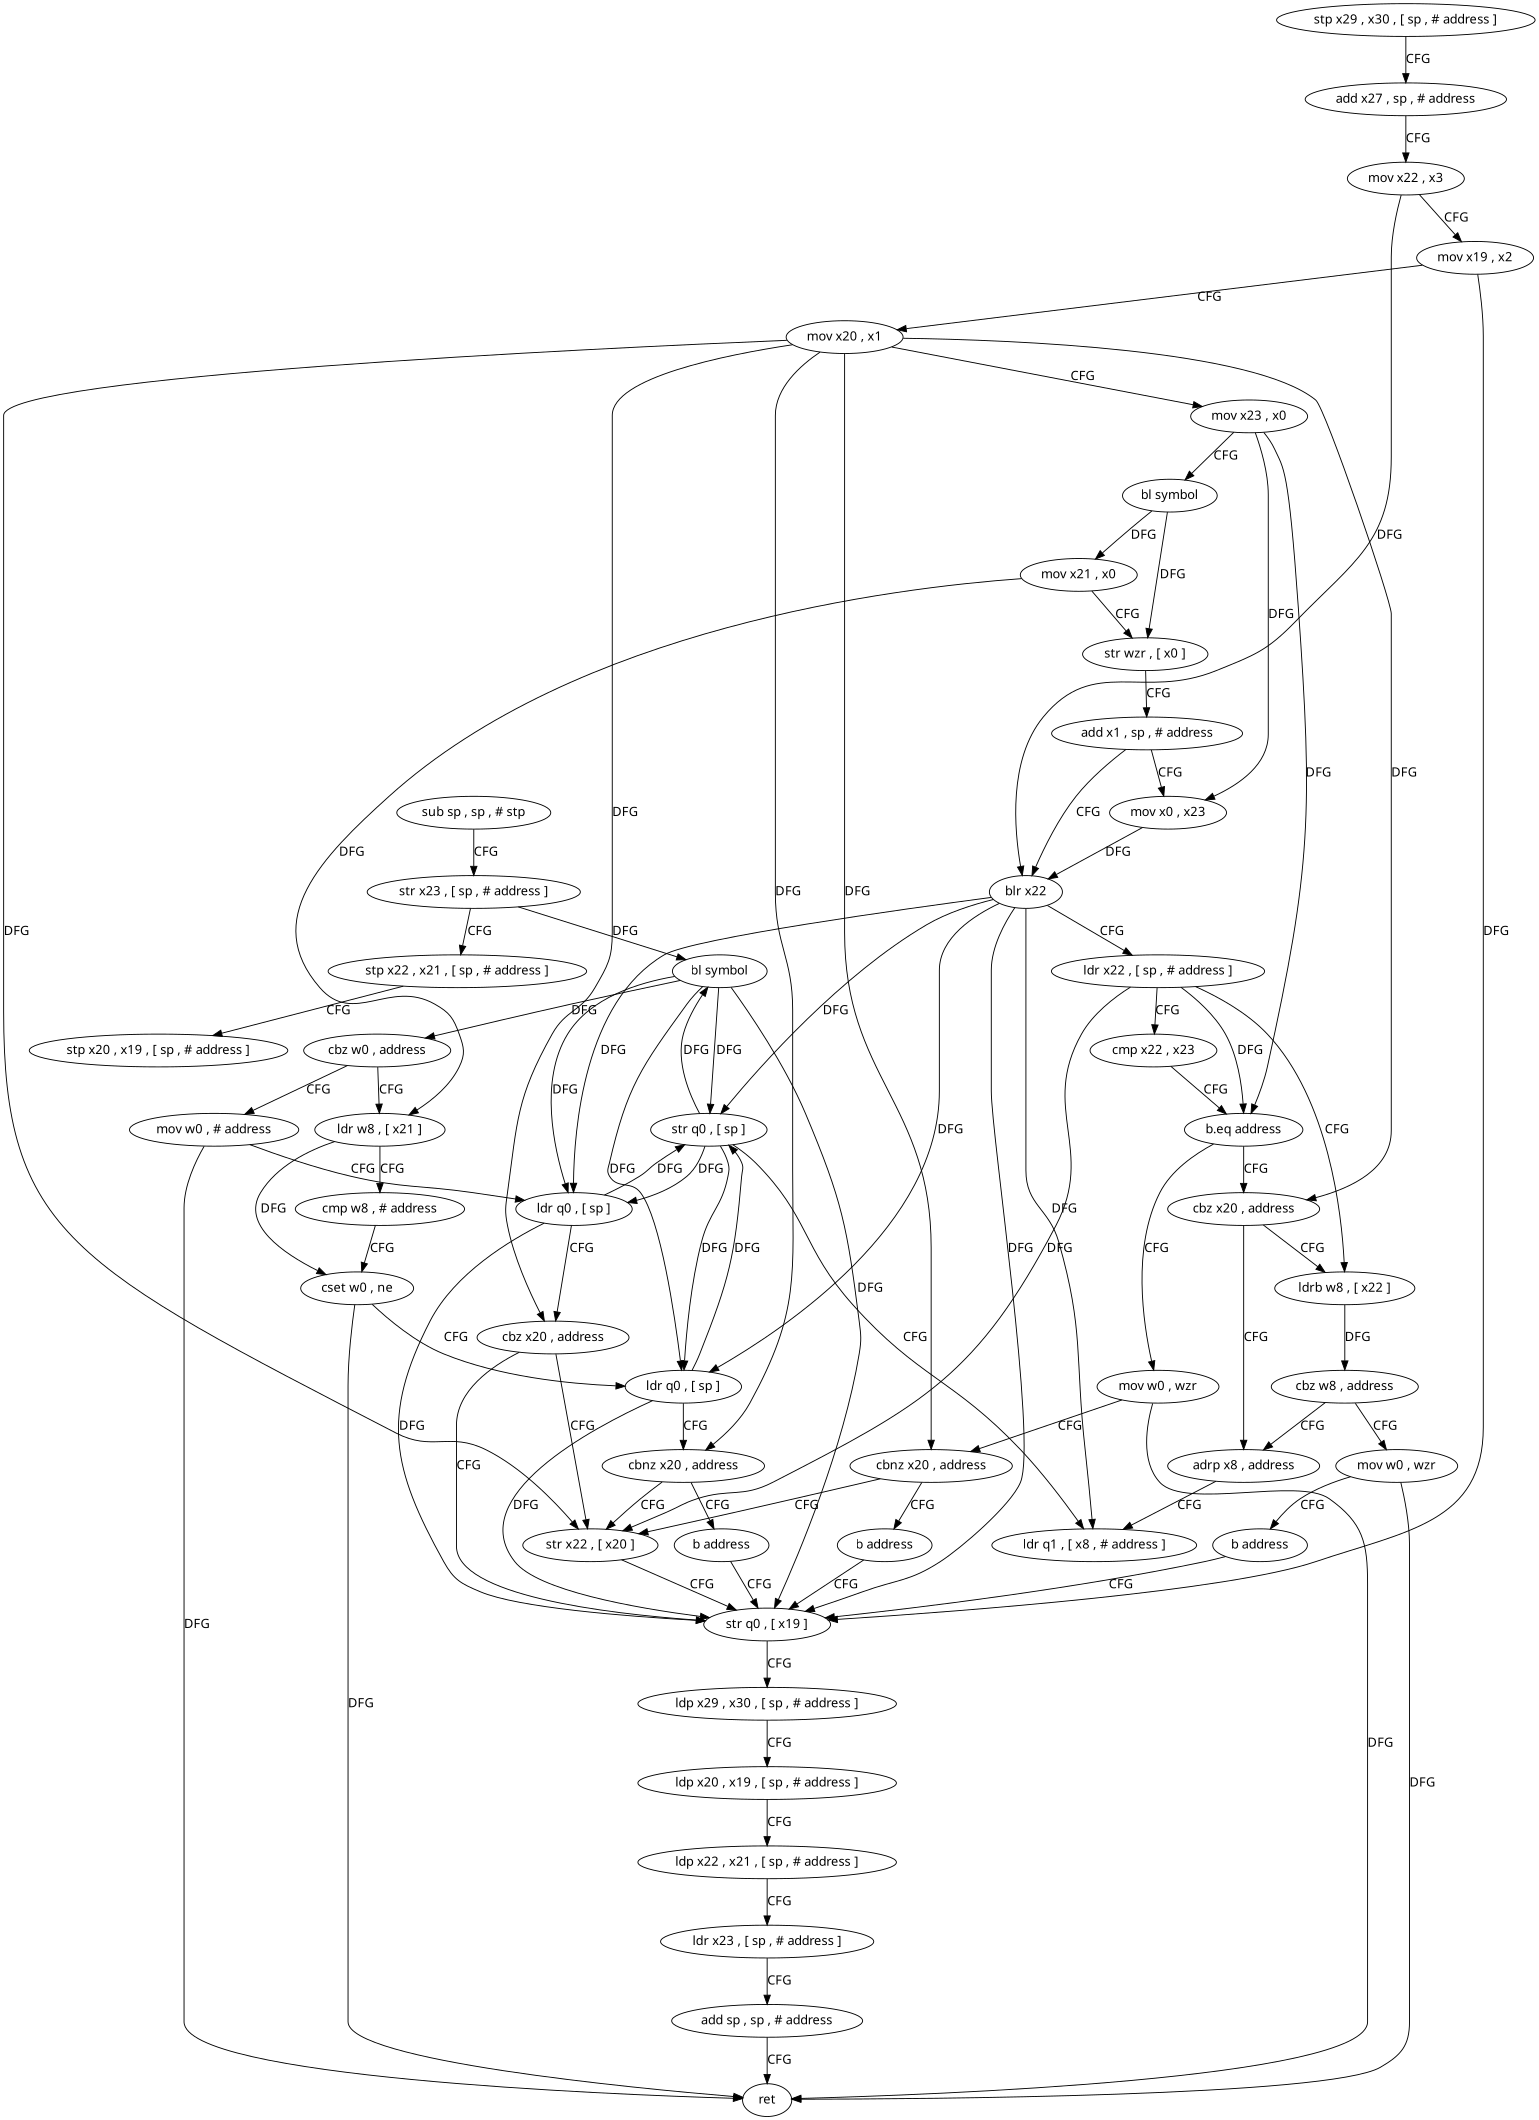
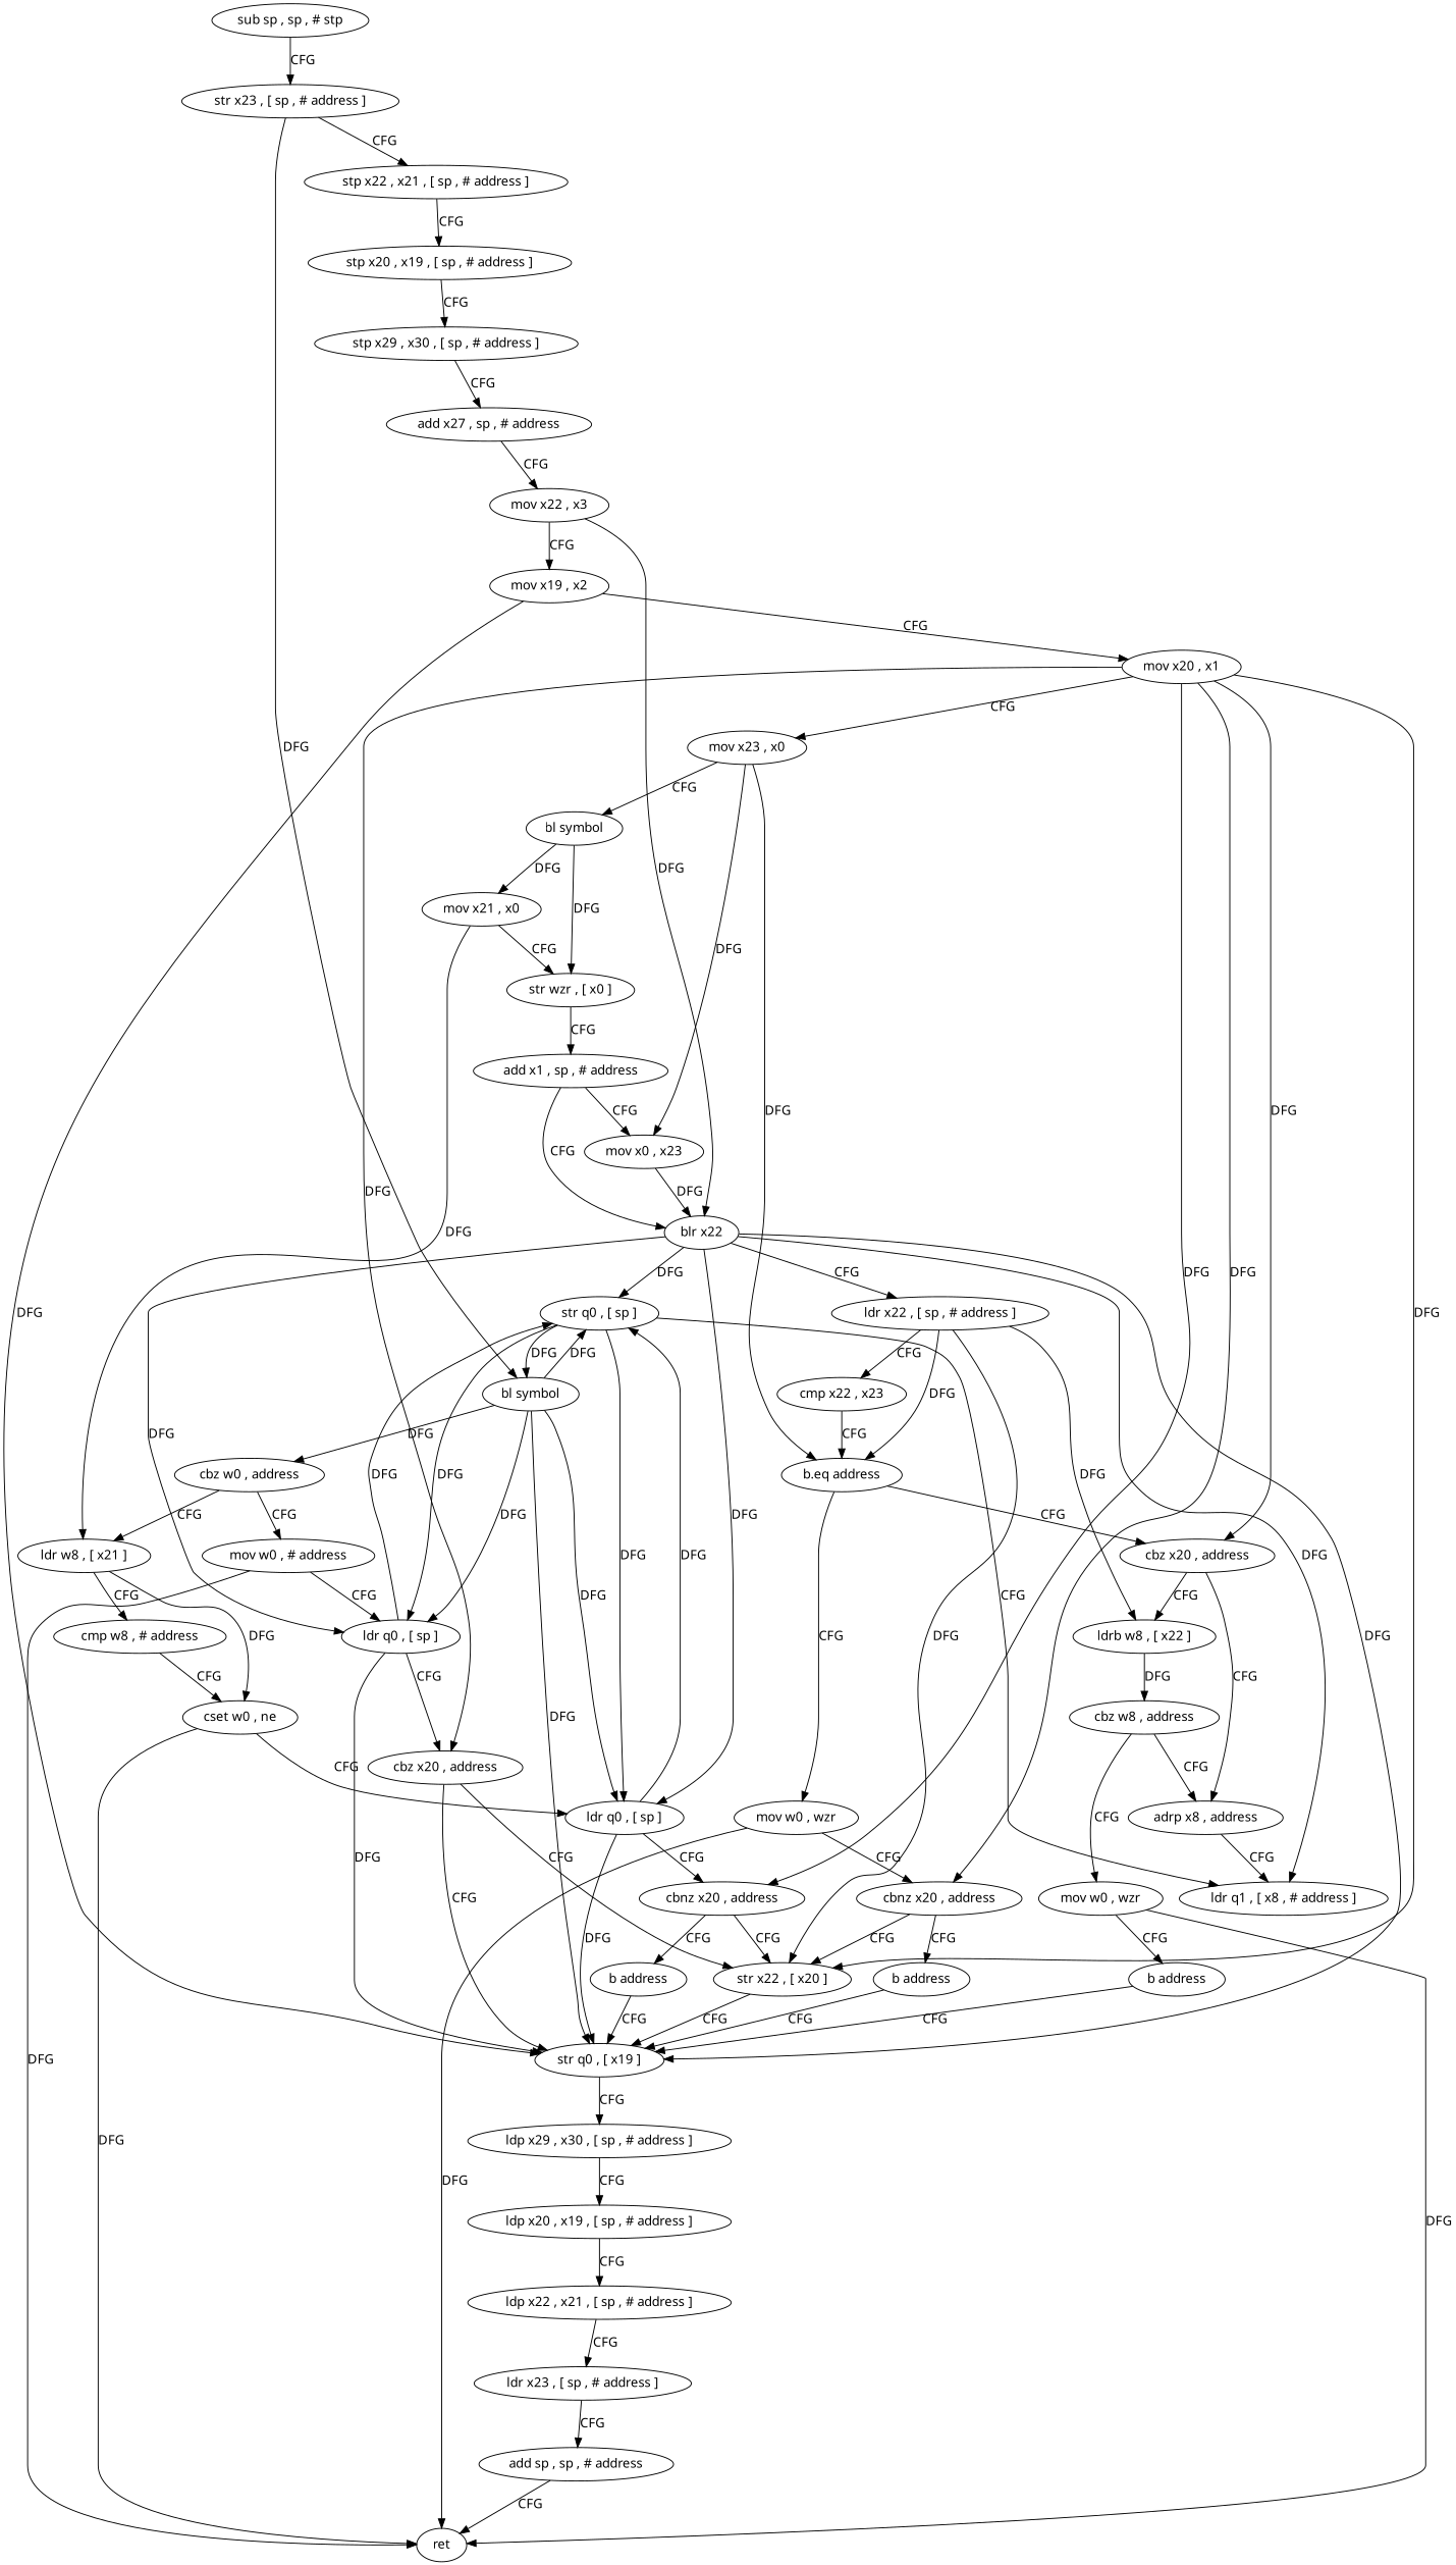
  digraph {
    fontname="Noto Sans"
    node [fontname="Noto Sans"]
    edge [fontname="Noto Sans"]
    n1 [label="sub sp , sp , # stp"]
    n2 [label="str x23 , [ sp , # address ]"]
    n3 [label="stp x22 , x21 , [ sp , # address ]"]
    n4 [label="bl symbol"]
    n5 [label="stp x20 , x19 , [ sp , # address ]"]
    n6 [label="str q0 , [ x19 ]"]
    n7 [label="str q0 , [ sp ]"]
    n8 [label="ldr q0 , [ sp ]"]
    n9 [label="ldr q0 , [ sp ]"]
    n10 [label="cbz w0 , address"]
    n11 [label="stp x29 , x30 , [ sp , # address ]"]
    n12 [label="add x27 , sp , # address"]
    n13 [label="mov x22 , x3"]
    n14 [label="mov x19 , x2"]
    n15 [label="blr x22"]
    n16 [label="mov x20 , x1"]
    n17 [label="ldr x22 , [ sp , # address ]"]
    n18 [label="ldr q1 , [ x8 , # address ]"]
    n19 [label="mov x23 , x0"]
    n20 [label="cbz x20 , address"]
    n21 [label="cbnz x20 , address"]
    n22 [label="str x22 , [ x20 ]"]
    n23 [label="cbz x20 , address"]
    n24 [label="cbnz x20 , address"]
    n25 [label="ldp x29 , x30 , [ sp , # address ]"]
    n26 [label="bl symbol"]
    n27 [label="mov x0 , x23"]
    n28 [label="b.eq address"]
    n29 [label="ldrb w8 , [ x22 ]"]
    n30 [label="adrp x8 , address"]
    n31 [label="b address"]
    n32 [label="b address"]
    n33 [label="mov x21 , x0"]
    n34 [label="str wzr , [ x0 ]"]
    n35 [label="mov w0 , wzr"]
    n36 [label="ldr w8 , [ x21 ]"]
    n37 [label="add x1 , sp , # address"]
    n38 [label="cmp w8 , # address"]
    n39 [label="cset w0 , ne"]
    n40 [label="cmp x22 , x23"]
    n41 [label="cbz w8 , address"]
    n42 [label=ret]
    n43 [label="mov w0 , wzr"]
    n44 [label="ldp x20 , x19 , [ sp , # address ]"]
    n45 [label="b address"]
    n46 [label="mov w0 , # address"]
    n47 [label="ldp x22 , x21 , [ sp , # address ]"]
    n48 [label="ldr x23 , [ sp , # address ]"]
    n49 [label="add sp , sp , # address"]
    n1 -> n2 [label=CFG]
    n2 -> n3 [label=CFG]
    n2 -> n4 [label=DFG]
    n3 -> n5 [label=CFG]
    n4 -> n6 [label=DFG]
    n4 -> n7 [label=DFG]
    n4 -> n8 [label=DFG]
    n4 -> n9 [label=DFG]
    n4 -> n10 [label=DFG]
+   n5 -> n11 [label=CFG]
    n6 -> n25 [label=CFG]
    n7 -> n4 [label=DFG]
    n7 -> n8 [label=DFG]
    n7 -> n9 [label=DFG]
    n7 -> n18 [label=CFG]
    n8 -> n6 [label=DFG]
    n8 -> n7 [label=DFG]
    n8 -> n23 [label=CFG]
    n9 -> n6 [label=DFG]
    n9 -> n7 [label=DFG]
    n9 -> n24 [label=CFG]
    n10 -> n36 [label=CFG]
    n10 -> n46 [label=CFG]
    n11 -> n12 [label=CFG]
    n12 -> n13 [label=CFG]
    n13 -> n14 [label=CFG]
    n13 -> n15 [label=DFG]
    n14 -> n6 [label=DFG]
    n14 -> n16 [label=CFG]
    n15 -> n6 [label=DFG]
    n15 -> n7 [label=DFG]
    n15 -> n8 [label=DFG]
    n15 -> n9 [label=DFG]
    n15 -> n17 [label=CFG]
    n15 -> n18 [label=DFG]
    n16 -> n19 [label=CFG]
    n16 -> n20 [label=DFG]
    n16 -> n21 [label=DFG]
    n16 -> n22 [label=DFG]
    n16 -> n23 [label=DFG]
    n16 -> n24 [label=DFG]
    n17 -> n22 [label=DFG]
    n17 -> n28 [label=DFG]
-   n17 -> n29 [label=CFG]
+   n17 -> n29 [label=DFG]
    n17 -> n40 [label=CFG]
    n19 -> n26 [label=CFG]
    n19 -> n27 [label=DFG]
    n19 -> n28 [label=DFG]
    n20 -> n29 [label=CFG]
    n20 -> n30 [label=CFG]
    n21 -> n22 [label=CFG]
    n21 -> n31 [label=CFG]
    n22 -> n6 [label=CFG]
    n23 -> n6 [label=CFG]
    n23 -> n22 [label=CFG]
    n24 -> n22 [label=CFG]
    n24 -> n32 [label=CFG]
    n25 -> n44 [label=CFG]
    n26 -> n33 [label=DFG]
    n26 -> n34 [label=DFG]
    n27 -> n15 [label=DFG]
    n28 -> n20 [label=CFG]
    n28 -> n35 [label=CFG]
    n29 -> n41 [label=DFG]
    n30 -> n18 [label=CFG]
    n31 -> n6 [label=CFG]
    n32 -> n6 [label=CFG]
    n33 -> n34 [label=CFG]
    n33 -> n36 [label=DFG]
    n34 -> n37 [label=CFG]
    n35 -> n21 [label=CFG]
    n35 -> n42 [label=DFG]
    n36 -> n38 [label=CFG]
    n36 -> n39 [label=DFG]
    n37 -> n15 [label=CFG]
    n37 -> n27 [label=CFG]
    n38 -> n39 [label=CFG]
    n39 -> n9 [label=CFG]
    n39 -> n42 [label=DFG]
    n40 -> n28 [label=CFG]
    n41 -> n30 [label=CFG]
    n41 -> n43 [label=CFG]
    n43 -> n42 [label=DFG]
    n43 -> n45 [label=CFG]
    n44 -> n47 [label=CFG]
    n45 -> n6 [label=CFG]
    n46 -> n8 [label=CFG]
    n46 -> n42 [label=DFG]
    n47 -> n48 [label=CFG]
    n48 -> n49 [label=CFG]
    n49 -> n42 [label=CFG]
  }
